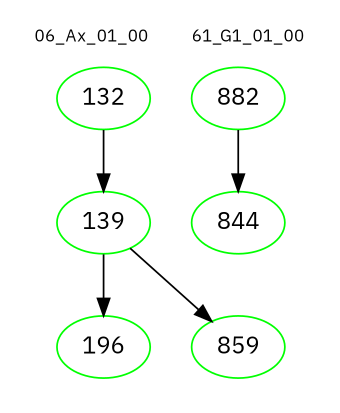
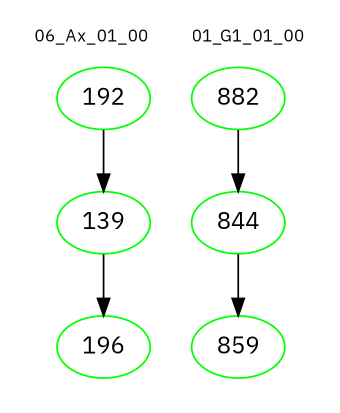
  digraph {
    fontname="IBM Plex Sans"
    node [color=green fontname="IBM Plex Sans"]
    edge [color=black fontname="IBM Plex Sans"]
-   n1 [label=132]
+   n1 [label=192]
    n2 [label=139]
    n3 [label=196]
    n4 [label=882]
    n5 [label=844]
    n6 [label=859]
    subgraph cluster_1 {
      color=white
      fontsize=10
      label="06_Ax_01_00"
      n1
      n2
      n3
    }
    subgraph cluster_2 {
      color=white
      fontsize=10
-     label="61_G1_01_00"
+     label="01_G1_01_00"
      n4
      n5
      n6
    }
    n1 -> n2
    n2 -> n3
    n4 -> n5
-   n2 -> n6
+   n5 -> n6
  }
